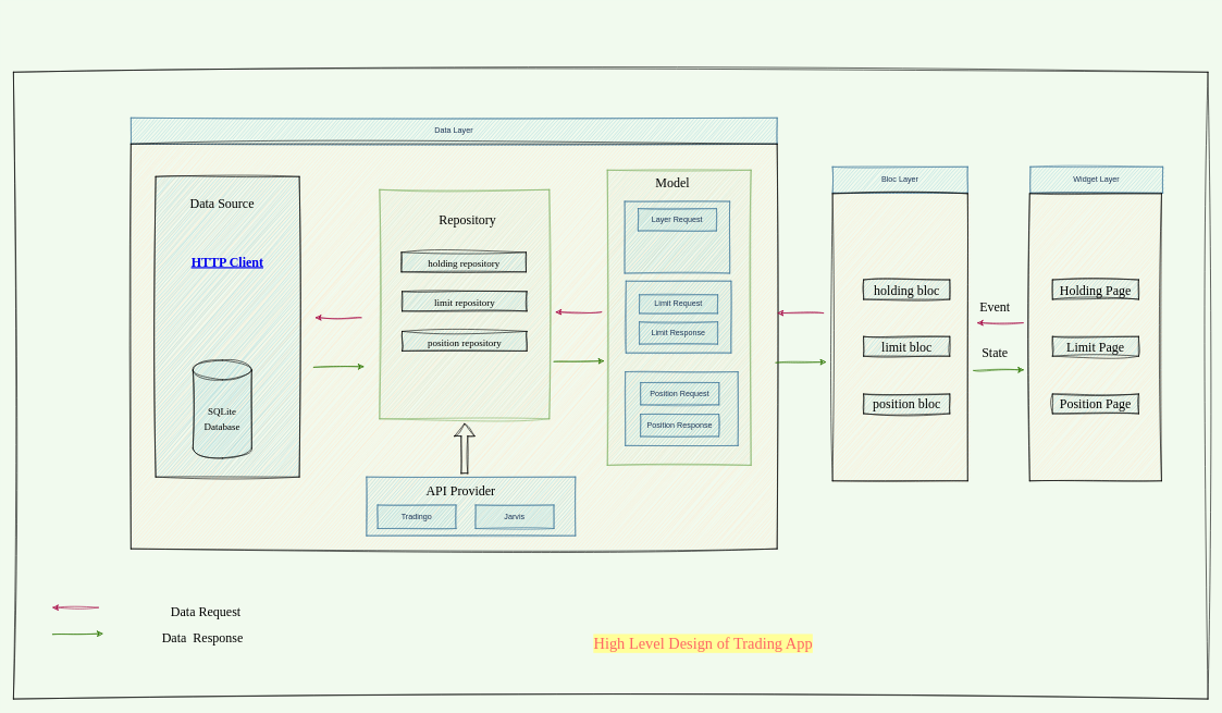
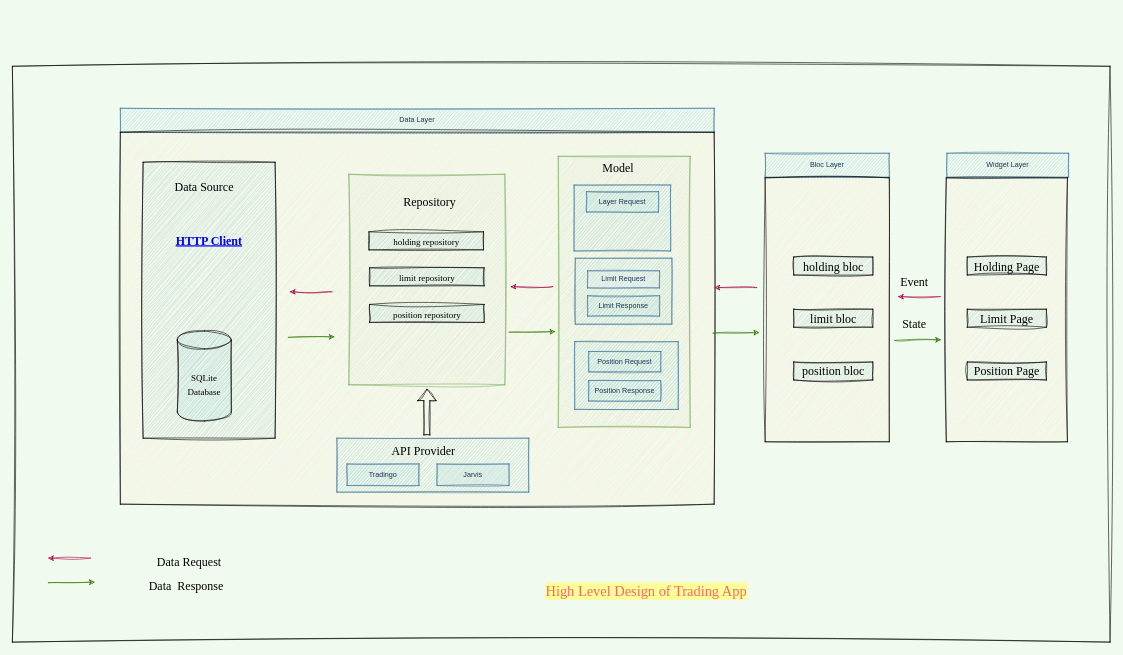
  <mxCell id="0" />
  <mxCell id="1" parent="0" />
  <mxCell id="2" value="Widget Layer" style="rounded=0;whiteSpace=wrap;html=1;fillColor=#A8DADC;strokeColor=#457B9D;fontColor=#1D3557;sketch=1;" parent="1" vertex="1"><mxGeometry x="1578" y="255" width="203" height="40" as="geometry" /></mxCell>
  <mxCell id="3" value="" style="rounded=0;whiteSpace=wrap;html=1;sketch=1;hachureGap=4;fontFamily=Architects Daughter;fontSource=https%3A%2F%2Ffonts.googleapis.com%2Fcss%3Ffamily%3DArchitects%2BDaughter;fontSize=20;strokeColor=none;fillColor=none;dashed=1;" parent="1" vertex="1"><mxGeometry x="350" y="20" width="30" height="30" as="geometry" /></mxCell>
  <mxCell id="4" value="High Level Design of Trading App" style="text;html=1;strokeColor=none;fillColor=none;align=center;verticalAlign=middle;whiteSpace=wrap;rounded=0;dashed=1;labelBackgroundColor=#FFFF99;sketch=1;hachureGap=4;fontFamily=Architects Daughter;fontSource=https%3A%2F%2Ffonts.googleapis.com%2Fcss%3Ffamily%3DArchitects%2BDaughter;fontSize=24;fontColor=#FF6666;" parent="1" vertex="1"><mxGeometry x="848" y="970" width="458" height="30" as="geometry" /></mxCell>
  <mxCell id="5" value="" style="rounded=0;whiteSpace=wrap;html=1;sketch=1;hachureGap=4;jiggle=2;curveFitting=1;fontFamily=Architects Daughter;fontSource=https%3A%2F%2Ffonts.googleapis.com%2Fcss%3Ffamily%3DArchitects%2BDaughter;fontSize=20;fillColor=#FFE6CC;" vertex="1" parent="1"><mxGeometry x="1577" y="296" width="202" height="440" as="geometry" /></mxCell>
  <mxCell id="6" value="Bloc Layer" style="rounded=0;whiteSpace=wrap;html=1;fillColor=#A8DADC;strokeColor=#457B9D;fontColor=#1D3557;sketch=1;" vertex="1" parent="1"><mxGeometry x="1275" y="255" width="207" height="40" as="geometry" /></mxCell>
  <mxCell id="7" value="" style="rounded=0;whiteSpace=wrap;html=1;sketch=1;hachureGap=4;jiggle=2;curveFitting=1;fontFamily=Architects Daughter;fontSource=https%3A%2F%2Ffonts.googleapis.com%2Fcss%3Ffamily%3DArchitects%2BDaughter;fontSize=20;fillColor=#FFE6CC;" vertex="1" parent="1"><mxGeometry x="1275" y="296" width="207" height="440" as="geometry" /></mxCell>
  <mxCell id="8" value="Data Layer" style="rounded=0;whiteSpace=wrap;html=1;fillColor=#A8DADC;strokeColor=#457B9D;fontColor=#1D3557;sketch=1;" vertex="1" parent="1"><mxGeometry x="200" y="180" width="990" height="40" as="geometry" /></mxCell>
  <mxCell id="9" value="" style="rounded=0;whiteSpace=wrap;html=1;sketch=1;hachureGap=4;jiggle=2;curveFitting=1;fontFamily=Architects Daughter;fontSource=https%3A%2F%2Ffonts.googleapis.com%2Fcss%3Ffamily%3DArchitects%2BDaughter;fontSize=20;fillColor=#FFE6CC;" vertex="1" parent="1"><mxGeometry x="200" y="220" width="990" height="620" as="geometry" /></mxCell>
  <mxCell id="10" value="" style="rounded=0;whiteSpace=wrap;html=1;fillColor=#A8DADC;strokeColor=#457B9D;fontColor=#1D3557;sketch=1;" vertex="1" parent="1"><mxGeometry x="561" y="730" width="320" height="90" as="geometry" /></mxCell>
  <mxCell id="11" value="Tradingo " style="rounded=0;whiteSpace=wrap;html=1;fillColor=#A8DADC;strokeColor=#457B9D;fontColor=#1D3557;sketch=1;" vertex="1" parent="1"><mxGeometry x="578" y="773" width="120" height="36" as="geometry" /></mxCell>
  <mxCell id="12" value="Jarvis" style="rounded=0;whiteSpace=wrap;html=1;fillColor=#A8DADC;strokeColor=#457B9D;fontColor=#1D3557;sketch=1;" vertex="1" parent="1"><mxGeometry x="728" y="773" width="120" height="36" as="geometry" /></mxCell>
  <mxCell id="13" value="" style="endArrow=classic;html=1;rounded=0;sketch=1;hachureGap=4;jiggle=2;curveFitting=1;fontFamily=Architects Daughter;fontSource=https%3A%2F%2Ffonts.googleapis.com%2Fcss%3Ffamily%3DArchitects%2BDaughter;fontSize=16;fillColor=#60a917;strokeColor=#2D7600;" edge="1" parent="1"><mxGeometry width="50" height="50" relative="1" as="geometry"><mxPoint x="1188" y="555" as="sourcePoint" /><mxPoint x="1265" y="554" as="targetPoint" /></mxGeometry></mxCell>
  <mxCell id="14" value="" style="endArrow=classic;html=1;rounded=0;sketch=1;hachureGap=4;jiggle=2;curveFitting=1;fontFamily=Architects Daughter;fontSource=https%3A%2F%2Ffonts.googleapis.com%2Fcss%3Ffamily%3DArchitects%2BDaughter;fontSize=16;entryX=1.015;entryY=0.34;entryDx=0;entryDy=0;entryPerimeter=0;fillColor=#d80073;strokeColor=#A50040;" edge="1" parent="1"><mxGeometry width="50" height="50" relative="1" as="geometry"><mxPoint x="1261" y="479" as="sourcePoint" /><mxPoint x="1190.75" y="479" as="targetPoint" /></mxGeometry></mxCell>
  <mxCell id="15" value="" style="endArrow=classic;html=1;rounded=0;sketch=1;hachureGap=4;jiggle=2;curveFitting=1;fontFamily=Architects Daughter;fontSource=https%3A%2F%2Ffonts.googleapis.com%2Fcss%3Ffamily%3DArchitects%2BDaughter;fontSize=16;fillColor=#60a917;strokeColor=#2D7600;" edge="1" parent="1"><mxGeometry width="50" height="50" relative="1" as="geometry"><mxPoint x="1491" y="567" as="sourcePoint" /><mxPoint x="1568" y="566" as="targetPoint" /></mxGeometry></mxCell>
  <mxCell id="16" value="" style="endArrow=classic;html=1;rounded=0;sketch=1;hachureGap=4;jiggle=2;curveFitting=1;fontFamily=Architects Daughter;fontSource=https%3A%2F%2Ffonts.googleapis.com%2Fcss%3Ffamily%3DArchitects%2BDaughter;fontSize=16;entryX=1.015;entryY=0.34;entryDx=0;entryDy=0;entryPerimeter=0;fillColor=#d80073;strokeColor=#A50040;" edge="1" parent="1"><mxGeometry width="50" height="50" relative="1" as="geometry"><mxPoint x="1567" y="494" as="sourcePoint" /><mxPoint x="1496.75" y="494" as="targetPoint" /></mxGeometry></mxCell>
  <mxCell id="17" value="Event" style="text;html=1;strokeColor=none;fillColor=none;align=center;verticalAlign=middle;whiteSpace=wrap;rounded=0;fontSize=20;fontFamily=Architects Daughter;" vertex="1" parent="1"><mxGeometry x="1494" y="454" width="60" height="30" as="geometry" /></mxCell>
  <mxCell id="18" value="State" style="text;html=1;strokeColor=none;fillColor=none;align=center;verticalAlign=middle;whiteSpace=wrap;rounded=0;fontSize=20;fontFamily=Architects Daughter;" vertex="1" parent="1"><mxGeometry x="1494" y="524" width="60" height="30" as="geometry" /></mxCell>
  <mxCell id="19" value="limit bloc" style="rounded=0;whiteSpace=wrap;html=1;sketch=1;hachureGap=4;jiggle=2;curveFitting=1;fontFamily=Architects Daughter;fontSource=https%3A%2F%2Ffonts.googleapis.com%2Fcss%3Ffamily%3DArchitects%2BDaughter;fontSize=20;fillColor=#A8DADC;" vertex="1" parent="1"><mxGeometry x="1322.5" y="515" width="132" height="30" as="geometry" /></mxCell>
  <mxCell id="20" value="holding bloc" style="rounded=0;whiteSpace=wrap;html=1;sketch=1;hachureGap=4;jiggle=2;curveFitting=1;fontFamily=Architects Daughter;fontSource=https%3A%2F%2Ffonts.googleapis.com%2Fcss%3Ffamily%3DArchitects%2BDaughter;fontSize=20;fillColor=#A8DADC;" vertex="1" parent="1"><mxGeometry x="1322.5" y="428" width="132" height="30" as="geometry" /></mxCell>
  <mxCell id="21" value="position bloc" style="rounded=0;whiteSpace=wrap;html=1;sketch=1;hachureGap=4;jiggle=2;curveFitting=1;fontFamily=Architects Daughter;fontSource=https%3A%2F%2Ffonts.googleapis.com%2Fcss%3Ffamily%3DArchitects%2BDaughter;fontSize=20;fillColor=#A8DADC;" vertex="1" parent="1"><mxGeometry x="1322.5" y="603" width="132" height="30" as="geometry" /></mxCell>
  <mxCell id="22" value="Limit Page" style="rounded=0;whiteSpace=wrap;html=1;sketch=1;hachureGap=4;jiggle=2;curveFitting=1;fontFamily=Architects Daughter;fontSource=https%3A%2F%2Ffonts.googleapis.com%2Fcss%3Ffamily%3DArchitects%2BDaughter;fontSize=20;fillColor=#A8DADC;" vertex="1" parent="1"><mxGeometry x="1612" y="515" width="132" height="30" as="geometry" /></mxCell>
  <mxCell id="23" value="Holding Page" style="rounded=0;whiteSpace=wrap;html=1;sketch=1;hachureGap=4;jiggle=2;curveFitting=1;fontFamily=Architects Daughter;fontSource=https%3A%2F%2Ffonts.googleapis.com%2Fcss%3Ffamily%3DArchitects%2BDaughter;fontSize=20;fillColor=#A8DADC;" vertex="1" parent="1"><mxGeometry x="1612" y="428" width="132" height="30" as="geometry" /></mxCell>
  <mxCell id="24" value="Position Page" style="rounded=0;whiteSpace=wrap;html=1;sketch=1;hachureGap=4;jiggle=2;curveFitting=1;fontFamily=Architects Daughter;fontSource=https%3A%2F%2Ffonts.googleapis.com%2Fcss%3Ffamily%3DArchitects%2BDaughter;fontSize=20;fillColor=#A8DADC;" vertex="1" parent="1"><mxGeometry x="1612" y="603" width="132" height="30" as="geometry" /></mxCell>
  <mxCell id="25" value="" style="rounded=0;whiteSpace=wrap;html=1;sketch=1;hachureGap=4;jiggle=2;curveFitting=1;fontFamily=Architects Daughter;fontSource=https%3A%2F%2Ffonts.googleapis.com%2Fcss%3Ffamily%3DArchitects%2BDaughter;fontSize=20;fillColor=#d5e8d4;strokeColor=#82b366;" vertex="1" parent="1"><mxGeometry x="930" y="260" width="220" height="452" as="geometry" /></mxCell>
  <mxCell id="26" value="" style="rounded=0;whiteSpace=wrap;html=1;fillColor=#A8DADC;strokeColor=#457B9D;fontColor=#1D3557;sketch=1;" vertex="1" parent="1"><mxGeometry x="956.5" y="308" width="161" height="110" as="geometry" /></mxCell>
  <mxCell id="27" value="" style="rounded=0;whiteSpace=wrap;html=1;fillColor=#A8DADC;strokeColor=#457B9D;fontColor=#1D3557;sketch=1;" vertex="1" parent="1"><mxGeometry x="958.5" y="430" width="161" height="110" as="geometry" /></mxCell>
  <mxCell id="28" value="" style="rounded=0;whiteSpace=wrap;html=1;fillColor=#A8DADC;strokeColor=#457B9D;fontColor=#1D3557;sketch=1;" vertex="1" parent="1"><mxGeometry x="957.5" y="569" width="172.5" height="113" as="geometry" /></mxCell>
  <mxCell id="29" value="Layer Request" style="rounded=0;whiteSpace=wrap;html=1;fillColor=#A8DADC;strokeColor=#457B9D;fontColor=#1D3557;sketch=1;" vertex="1" parent="1"><mxGeometry x="977" y="319" width="120" height="34" as="geometry" /></mxCell>
- <mxCell id="30" value="Limit Request" style="rounded=0;whiteSpace=wrap;html=1;fillColor=#A8DADC;strokeColor=#457B9D;fontColor=#1D3557;sketch=1;" vertex="1" parent="1"><mxGeometry x="979" y="451" width="120" height="28.5" as="geometry" /></mxCell>
+ <mxCell id="30" value="Limit Request" style="rounded=0;whiteSpace=wrap;html=1;fillColor=#dae8fc;strokeColor=#457B9D;fontColor=#1D3557;sketch=1;" vertex="1" parent="1"><mxGeometry x="979" y="451" width="120" height="28.5" as="geometry" /></mxCell>
  <mxCell id="31" value="Limit Response" style="rounded=0;whiteSpace=wrap;html=1;fillColor=#A8DADC;strokeColor=#457B9D;fontColor=#1D3557;sketch=1;" vertex="1" parent="1"><mxGeometry x="979" y="492.5" width="120" height="34" as="geometry" /></mxCell>
  <mxCell id="32" value="Position Request " style="rounded=0;whiteSpace=wrap;html=1;fillColor=#A8DADC;strokeColor=#457B9D;fontColor=#1D3557;sketch=1;" vertex="1" parent="1"><mxGeometry x="981" y="585.5" width="120" height="34" as="geometry" /></mxCell>
  <mxCell id="33" value="" style="rounded=0;whiteSpace=wrap;html=1;sketch=1;hachureGap=4;jiggle=2;curveFitting=1;fontFamily=Architects Daughter;fontSource=https%3A%2F%2Ffonts.googleapis.com%2Fcss%3Ffamily%3DArchitects%2BDaughter;fontSize=20;fillColor=#d5e8d4;strokeColor=#82b366;" vertex="1" parent="1"><mxGeometry x="581" y="290" width="260" height="351" as="geometry" /></mxCell>
  <mxCell id="34" value="&lt;font style=&quot;font-size: 15px;&quot;&gt;holding repository&lt;/font&gt;" style="rounded=0;whiteSpace=wrap;html=1;sketch=1;hachureGap=4;jiggle=2;curveFitting=1;fontFamily=Architects Daughter;fontSource=https%3A%2F%2Ffonts.googleapis.com%2Fcss%3Ffamily%3DArchitects%2BDaughter;fontSize=20;fillColor=#A8DADC;" vertex="1" parent="1"><mxGeometry x="614.5" y="386" width="191" height="30" as="geometry" /></mxCell>
  <mxCell id="35" value="&lt;font style=&quot;font-size: 15px;&quot;&gt;limit repository&lt;/font&gt;" style="rounded=0;whiteSpace=wrap;html=1;sketch=1;hachureGap=4;jiggle=2;curveFitting=1;fontFamily=Architects Daughter;fontSource=https%3A%2F%2Ffonts.googleapis.com%2Fcss%3Ffamily%3DArchitects%2BDaughter;fontSize=20;fillColor=#A8DADC;" vertex="1" parent="1"><mxGeometry x="615.5" y="446" width="191" height="30" as="geometry" /></mxCell>
  <mxCell id="36" value="&lt;font style=&quot;font-size: 15px;&quot;&gt;position repository&lt;/font&gt;" style="rounded=0;whiteSpace=wrap;html=1;sketch=1;hachureGap=4;jiggle=2;curveFitting=1;fontFamily=Architects Daughter;fontSource=https%3A%2F%2Ffonts.googleapis.com%2Fcss%3Ffamily%3DArchitects%2BDaughter;fontSize=20;fillColor=#A8DADC;" vertex="1" parent="1"><mxGeometry x="615.5" y="507" width="191" height="30" as="geometry" /></mxCell>
  <mxCell id="37" value="Repository" style="text;html=1;strokeColor=none;fillColor=none;align=center;verticalAlign=middle;whiteSpace=wrap;rounded=0;fontSize=20;fontFamily=Architects Daughter;" vertex="1" parent="1"><mxGeometry x="686" y="320" width="60" height="30" as="geometry" /></mxCell>
  <mxCell id="38" value="Position Response " style="rounded=0;whiteSpace=wrap;html=1;fillColor=#A8DADC;strokeColor=#457B9D;fontColor=#1D3557;sketch=1;" vertex="1" parent="1"><mxGeometry x="980.75" y="634" width="120" height="34" as="geometry" /></mxCell>
  <mxCell id="39" value="Model" style="text;html=1;strokeColor=none;fillColor=none;align=center;verticalAlign=middle;whiteSpace=wrap;rounded=0;fontSize=20;fontFamily=Architects Daughter;" vertex="1" parent="1"><mxGeometry x="1000" y="263" width="60" height="30" as="geometry" /></mxCell>
  <mxCell id="40" value="" style="endArrow=classic;html=1;rounded=0;sketch=1;hachureGap=4;jiggle=2;curveFitting=1;fontFamily=Architects Daughter;fontSource=https%3A%2F%2Ffonts.googleapis.com%2Fcss%3Ffamily%3DArchitects%2BDaughter;fontSize=16;fillColor=#60a917;strokeColor=#2D7600;" edge="1" parent="1"><mxGeometry width="50" height="50" relative="1" as="geometry"><mxPoint x="848" y="553.38" as="sourcePoint" /><mxPoint x="925" y="552.38" as="targetPoint" /></mxGeometry></mxCell>
  <mxCell id="41" value="" style="endArrow=classic;html=1;rounded=0;sketch=1;hachureGap=4;jiggle=2;curveFitting=1;fontFamily=Architects Daughter;fontSource=https%3A%2F%2Ffonts.googleapis.com%2Fcss%3Ffamily%3DArchitects%2BDaughter;fontSize=16;entryX=1.015;entryY=0.34;entryDx=0;entryDy=0;entryPerimeter=0;fillColor=#d80073;strokeColor=#A50040;" edge="1" parent="1"><mxGeometry width="50" height="50" relative="1" as="geometry"><mxPoint x="921" y="477.38" as="sourcePoint" /><mxPoint x="850.75" y="477.38" as="targetPoint" /></mxGeometry></mxCell>
  <mxCell id="42" value="" style="shape=flexArrow;endArrow=classic;html=1;rounded=0;sketch=1;hachureGap=4;jiggle=2;curveFitting=1;fontFamily=Architects Daughter;fontSource=https%3A%2F%2Ffonts.googleapis.com%2Fcss%3Ffamily%3DArchitects%2BDaughter;fontSize=16;entryX=0.5;entryY=1;entryDx=0;entryDy=0;" edge="1" parent="1"><mxGeometry width="50" height="50" relative="1" as="geometry"><mxPoint x="711" y="725" as="sourcePoint" /><mxPoint x="711" y="648" as="targetPoint" /></mxGeometry></mxCell>
  <mxCell id="43" value="API Provider" style="text;html=1;strokeColor=none;fillColor=none;align=center;verticalAlign=middle;whiteSpace=wrap;rounded=0;fontSize=20;fontFamily=Architects Daughter;" vertex="1" parent="1"><mxGeometry x="581" y="736" width="249" height="30" as="geometry" /></mxCell>
  <mxCell id="44" value="" style="rounded=0;whiteSpace=wrap;html=1;sketch=1;hachureGap=4;jiggle=2;curveFitting=1;fontFamily=Architects Daughter;fontSource=https%3A%2F%2Ffonts.googleapis.com%2Fcss%3Ffamily%3DArchitects%2BDaughter;fontSize=20;fillColor=#A8DADC;" vertex="1" parent="1"><mxGeometry x="238" y="270" width="220" height="460" as="geometry" /></mxCell>
  <mxCell id="45" value="&lt;font style=&quot;font-size: 15px;&quot;&gt;SQLite&lt;br&gt;Database&lt;/font&gt;" style="shape=cylinder3;whiteSpace=wrap;html=1;boundedLbl=1;backgroundOutline=1;size=15;sketch=1;hachureGap=4;jiggle=2;curveFitting=1;fontFamily=Architects Daughter;fontSource=https%3A%2F%2Ffonts.googleapis.com%2Fcss%3Ffamily%3DArchitects%2BDaughter;fontSize=20;fillColor=#A8DADC;" vertex="1" parent="1"><mxGeometry x="295" y="551.25" width="90" height="150" as="geometry" /></mxCell>
  <mxCell id="46" value="&lt;a href=&quot;HTTP Client&quot;&gt;&lt;b&gt;HTTP Client&lt;br&gt;&lt;/b&gt;&lt;/a&gt;" style="text;html=1;strokeColor=none;fillColor=none;align=center;verticalAlign=middle;whiteSpace=wrap;rounded=0;fontSize=20;fontFamily=Architects Daughter;" vertex="1" parent="1"><mxGeometry x="268" y="376.75" width="160" height="47" as="geometry" /></mxCell>
  <mxCell id="47" value="" style="endArrow=classic;html=1;rounded=0;sketch=1;hachureGap=4;jiggle=2;curveFitting=1;fontFamily=Architects Daughter;fontSource=https%3A%2F%2Ffonts.googleapis.com%2Fcss%3Ffamily%3DArchitects%2BDaughter;fontSize=16;fillColor=#60a917;strokeColor=#2D7600;" edge="1" parent="1"><mxGeometry width="50" height="50" relative="1" as="geometry"><mxPoint x="480" y="562" as="sourcePoint" /><mxPoint x="557" y="561" as="targetPoint" /></mxGeometry></mxCell>
  <mxCell id="48" value="" style="endArrow=classic;html=1;rounded=0;sketch=1;hachureGap=4;jiggle=2;curveFitting=1;fontFamily=Architects Daughter;fontSource=https%3A%2F%2Ffonts.googleapis.com%2Fcss%3Ffamily%3DArchitects%2BDaughter;fontSize=16;entryX=1.015;entryY=0.34;entryDx=0;entryDy=0;entryPerimeter=0;fillColor=#d80073;strokeColor=#A50040;" edge="1" parent="1"><mxGeometry width="50" height="50" relative="1" as="geometry"><mxPoint x="553" y="486" as="sourcePoint" /><mxPoint x="482.75" y="486" as="targetPoint" /></mxGeometry></mxCell>
  <mxCell id="49" value="Data Source" style="text;html=1;strokeColor=none;fillColor=none;align=center;verticalAlign=middle;whiteSpace=wrap;rounded=0;fontSize=20;fontFamily=Architects Daughter;" vertex="1" parent="1"><mxGeometry x="260" y="296" width="160" height="30" as="geometry" /></mxCell>
  <mxCell id="50" value="" style="rounded=0;whiteSpace=wrap;html=1;sketch=1;hachureGap=4;jiggle=2;curveFitting=1;fontFamily=Architects Daughter;fontSource=https%3A%2F%2Ffonts.googleapis.com%2Fcss%3Ffamily%3DArchitects%2BDaughter;fontSize=20;fillColor=none;" vertex="1" parent="1"><mxGeometry x="20" y="110" width="1830" height="960" as="geometry" /></mxCell>
  <mxCell id="51" value="" style="endArrow=classic;html=1;rounded=0;sketch=1;hachureGap=4;jiggle=2;curveFitting=1;fontFamily=Architects Daughter;fontSource=https%3A%2F%2Ffonts.googleapis.com%2Fcss%3Ffamily%3DArchitects%2BDaughter;fontSize=16;entryX=1.015;entryY=0.34;entryDx=0;entryDy=0;entryPerimeter=0;fillColor=#d80073;strokeColor=#A50040;" edge="1" parent="1"><mxGeometry width="50" height="50" relative="1" as="geometry"><mxPoint x="150.25" y="930" as="sourcePoint" /><mxPoint x="80" y="930" as="targetPoint" /></mxGeometry></mxCell>
  <mxCell id="52" value="" style="endArrow=classic;html=1;rounded=0;sketch=1;hachureGap=4;jiggle=2;curveFitting=1;fontFamily=Architects Daughter;fontSource=https%3A%2F%2Ffonts.googleapis.com%2Fcss%3Ffamily%3DArchitects%2BDaughter;fontSize=16;fillColor=#60a917;strokeColor=#2D7600;" edge="1" parent="1"><mxGeometry width="50" height="50" relative="1" as="geometry"><mxPoint x="80" y="971" as="sourcePoint" /><mxPoint x="157" y="970" as="targetPoint" /></mxGeometry></mxCell>
  <mxCell id="53" value="Data Request " style="text;html=1;strokeColor=none;fillColor=none;align=center;verticalAlign=middle;whiteSpace=wrap;rounded=0;fontSize=20;fontFamily=Architects Daughter;" vertex="1" parent="1"><mxGeometry x="200" y="920" width="230" height="30" as="geometry" /></mxCell>
  <mxCell id="54" value="Data&amp;nbsp; Response" style="text;html=1;strokeColor=none;fillColor=none;align=center;verticalAlign=middle;whiteSpace=wrap;rounded=0;fontSize=20;fontFamily=Architects Daughter;" vertex="1" parent="1"><mxGeometry x="200" y="960" width="220" height="30" as="geometry" /></mxCell>
